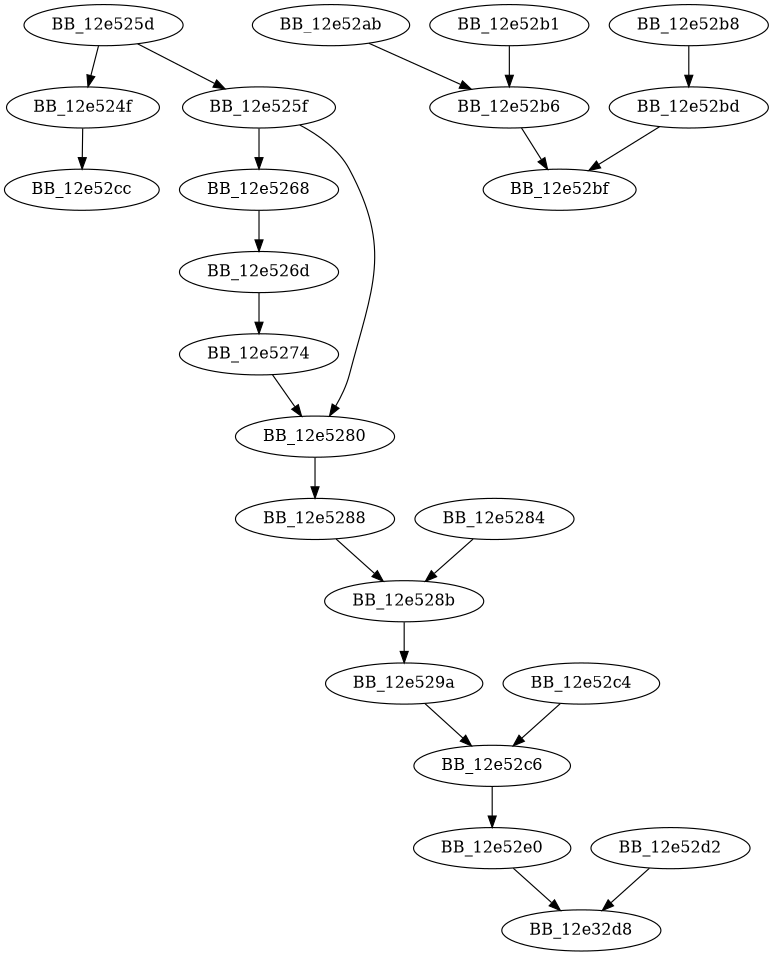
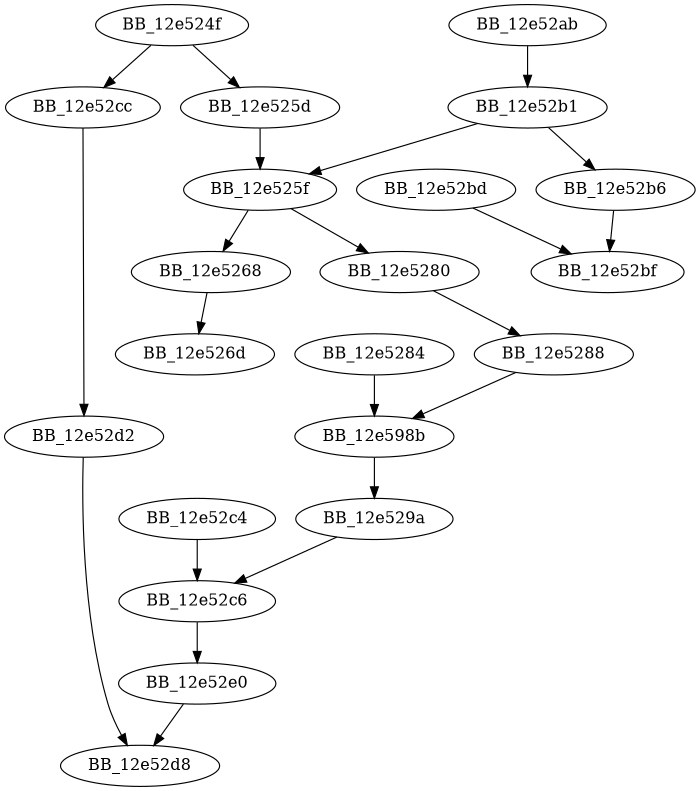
  digraph {
    BB_12e524f
    BB_12e525d
    BB_12e52cc
    BB_12e525f
    BB_12e52d2
    BB_12e5268
    BB_12e5280
-   BB_12e52d8 [label=BB_12e32d8]
+   BB_12e52d8
    BB_12e526d
    BB_12e5288
-   BB_12e5274
    BB_12e5284
-   BB_12e528b
+   BB_12e528b [label=BB_12e598b]
    BB_12e529a
    BB_12e52c6
    BB_12e52e0
    BB_12e52ab
    BB_12e52b1
-   BB_12e52b8
    BB_12e52bd
    BB_12e52b6
    BB_12e52bf
    BB_12e52c4
-   BB_12e525d -> BB_12e524f
+   BB_12e524f -> BB_12e525d
    BB_12e524f -> BB_12e52cc
    BB_12e525d -> BB_12e525f
+   BB_12e52cc -> BB_12e52d2
    BB_12e525f -> BB_12e5268
    BB_12e525f -> BB_12e5280
    BB_12e52d2 -> BB_12e52d8
    BB_12e5268 -> BB_12e526d
    BB_12e5280 -> BB_12e5288
-   BB_12e526d -> BB_12e5274
    BB_12e5288 -> BB_12e528b
-   BB_12e5274 -> BB_12e5280
    BB_12e5284 -> BB_12e528b
    BB_12e528b -> BB_12e529a
    BB_12e529a -> BB_12e52c6
    BB_12e52c6 -> BB_12e52e0
    BB_12e52e0 -> BB_12e52d8
-   BB_12e52ab -> BB_12e52b6
+   BB_12e52ab -> BB_12e52b1
+   BB_12e52b1 -> BB_12e525f
    BB_12e52b1 -> BB_12e52b6
-   BB_12e52b8 -> BB_12e52bd
    BB_12e52bd -> BB_12e52bf
    BB_12e52b6 -> BB_12e52bf
    BB_12e52c4 -> BB_12e52c6
  }
